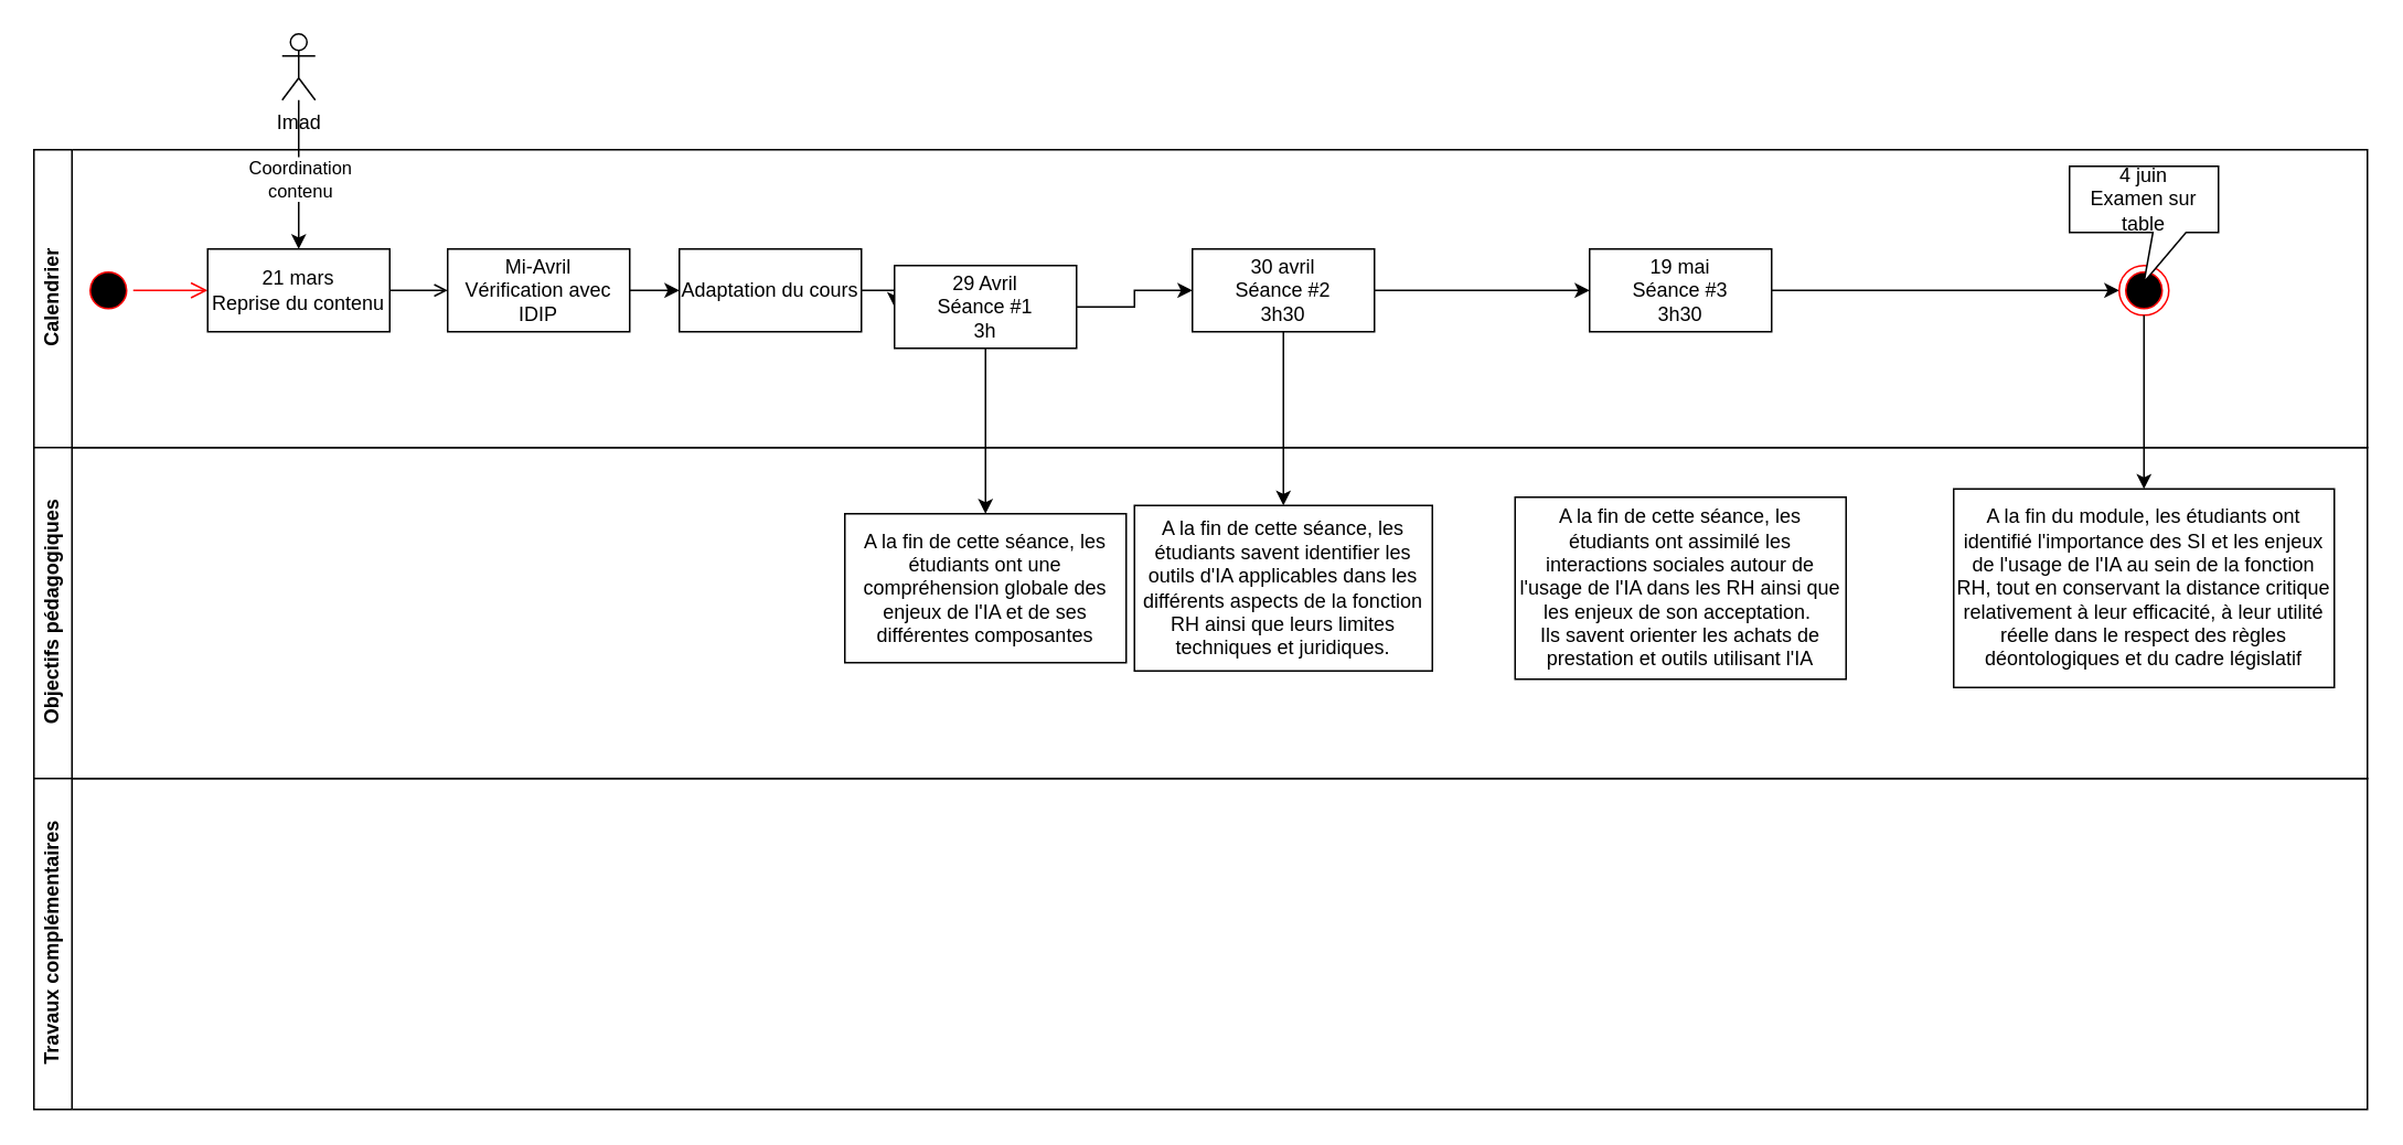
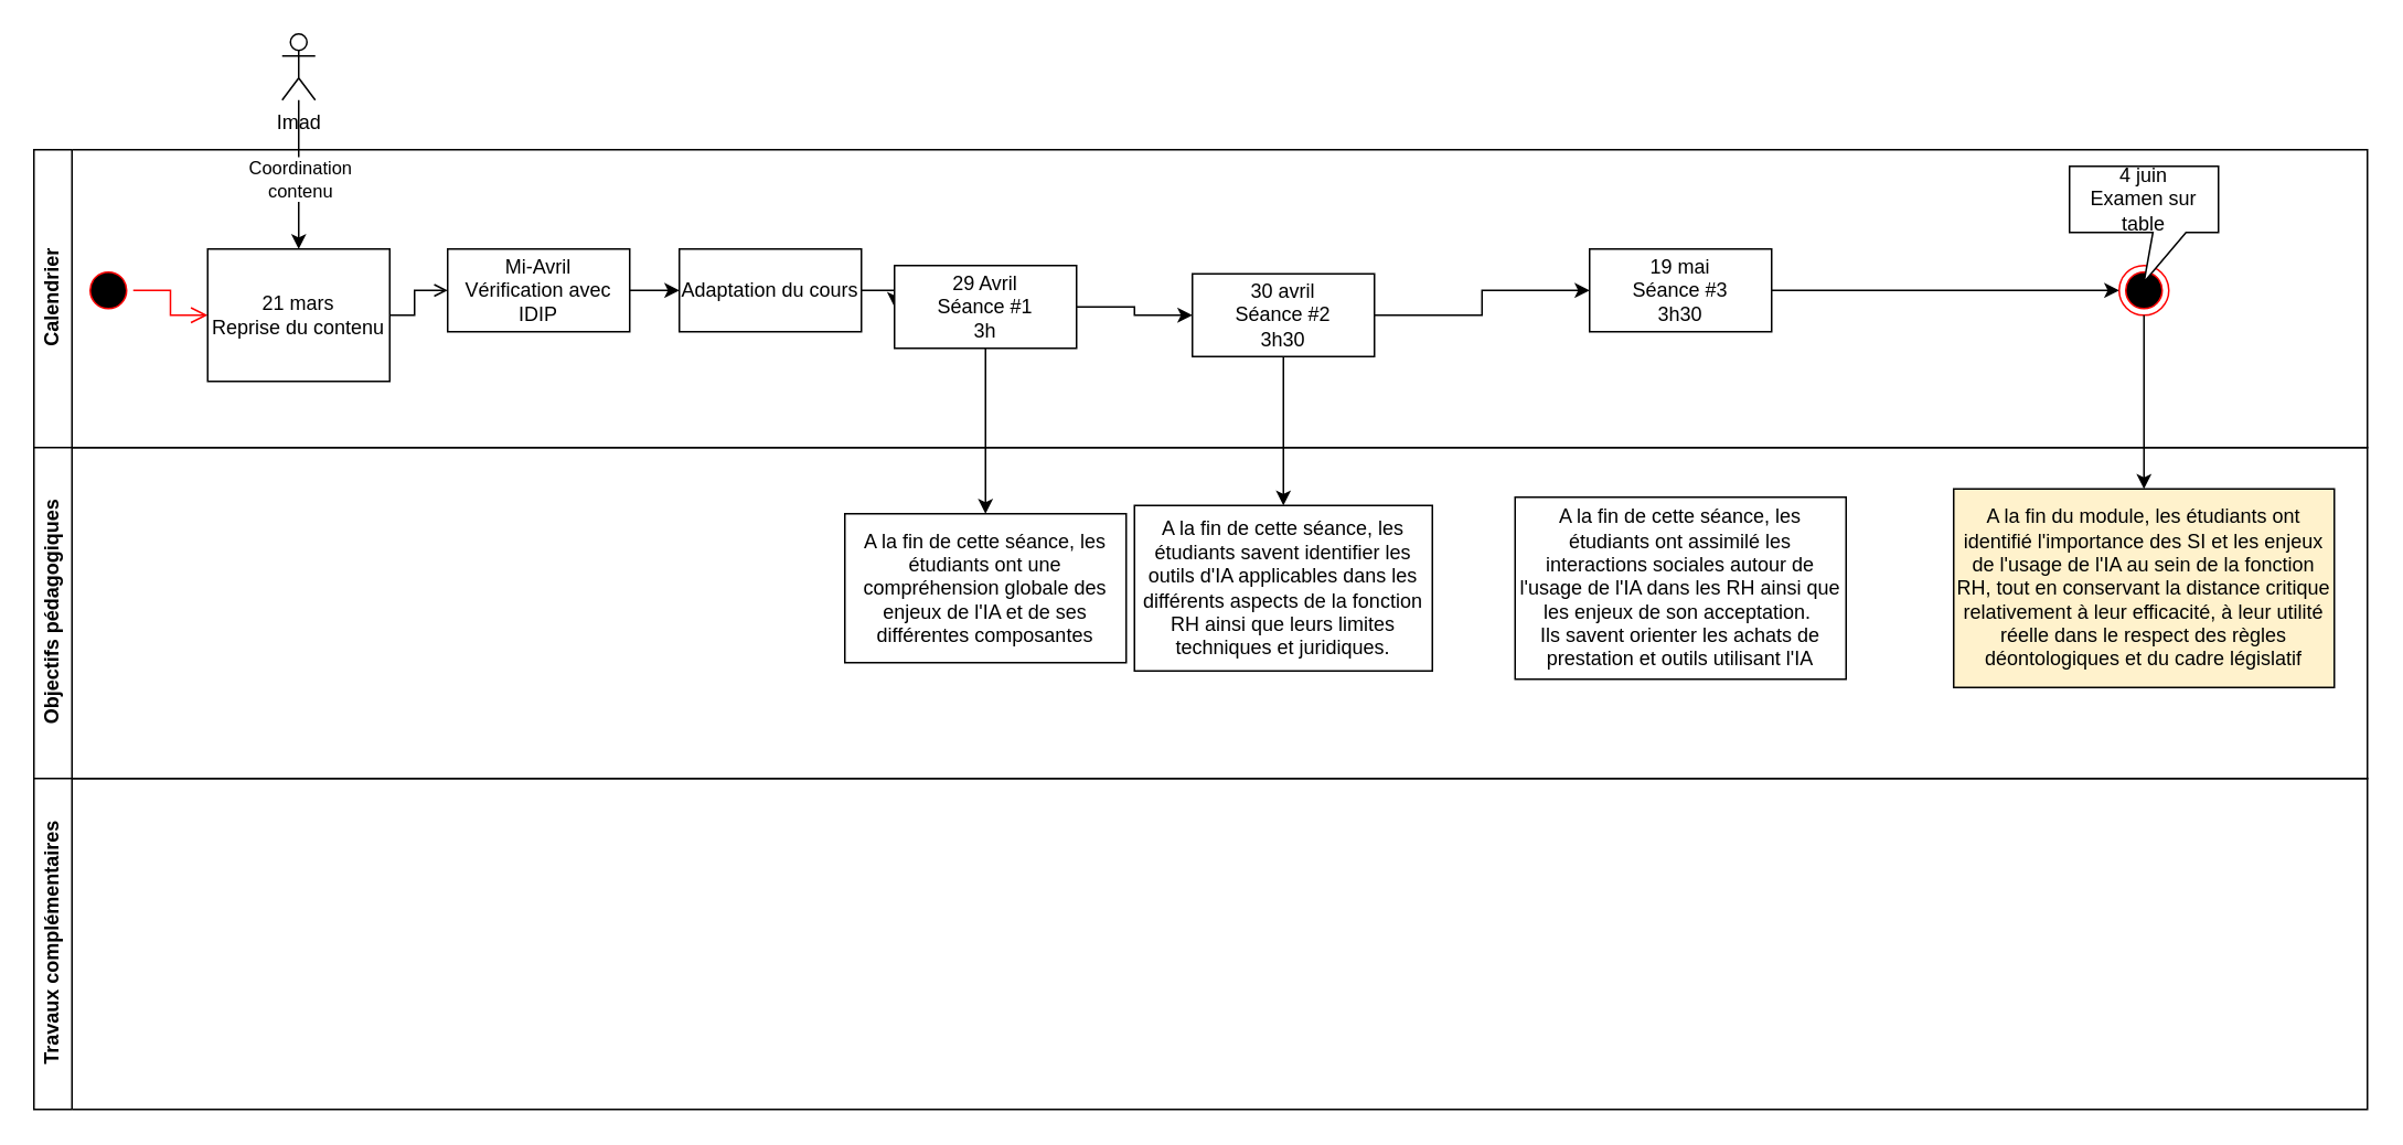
  <mxCell id="0" />
  <mxCell id="1" parent="0" />
  <mxCell id="2" value="Calendrier" style="swimlane;horizontal=0;whiteSpace=wrap;html=1;verticalAlign=middle;" vertex="1" parent="1"><mxGeometry x="20" y="90" width="1410" height="180" as="geometry" /></mxCell>
  <mxCell id="3" value="" style="ellipse;html=1;shape=startState;fillColor=#000000;strokeColor=#ff0000;" vertex="1" parent="2"><mxGeometry x="30" y="70" width="30" height="30" as="geometry" /></mxCell>
  <mxCell id="4" value="" style="edgeStyle=orthogonalEdgeStyle;html=1;verticalAlign=bottom;endArrow=open;endSize=8;strokeColor=#ff0000;rounded=0;entryX=0;entryY=0.5;entryDx=0;entryDy=0;" edge="1" source="3" parent="2" target="17"><mxGeometry relative="1" as="geometry"><mxPoint x="120" y="85" as="targetPoint" /></mxGeometry></mxCell>
  <mxCell id="5" value="" style="edgeStyle=orthogonalEdgeStyle;rounded=0;orthogonalLoop=1;jettySize=auto;html=1;" edge="1" parent="2" source="7" target="9"><mxGeometry relative="1" as="geometry" /></mxCell>
  <mxCell id="6" value="" style="edgeStyle=orthogonalEdgeStyle;rounded=0;orthogonalLoop=1;jettySize=auto;html=1;startArrow=open;startFill=0;endArrow=none;" edge="1" parent="2" source="7" target="17"><mxGeometry relative="1" as="geometry" /></mxCell>
  <mxCell id="7" value="Mi-Avril&lt;br&gt;Vérification avec IDIP" style="html=1;whiteSpace=wrap;" vertex="1" parent="2"><mxGeometry x="250" y="60" width="110" height="50" as="geometry" /></mxCell>
  <mxCell id="8" value="" style="edgeStyle=orthogonalEdgeStyle;rounded=0;orthogonalLoop=1;jettySize=auto;html=1;" edge="1" parent="2" source="9" target="11"><mxGeometry relative="1" as="geometry" /></mxCell>
  <mxCell id="9" value="Adaptation du cours" style="html=1;whiteSpace=wrap;" vertex="1" parent="2"><mxGeometry x="390" y="60" width="110" height="50" as="geometry" /></mxCell>
  <mxCell id="10" value="" style="edgeStyle=orthogonalEdgeStyle;rounded=0;orthogonalLoop=1;jettySize=auto;html=1;" edge="1" parent="2" source="11" target="13"><mxGeometry relative="1" as="geometry" /></mxCell>
  <mxCell id="11" value="29 Avril&lt;br&gt;Séance #1&lt;br&gt;3h" style="html=1;whiteSpace=wrap;" vertex="1" parent="2"><mxGeometry x="520" y="70" width="110" height="50" as="geometry" /></mxCell>
  <mxCell id="12" value="" style="edgeStyle=orthogonalEdgeStyle;rounded=0;orthogonalLoop=1;jettySize=auto;html=1;" edge="1" parent="2" source="13" target="15"><mxGeometry relative="1" as="geometry" /></mxCell>
- <mxCell id="13" value="30 avril&lt;br&gt;Séance #2&lt;br&gt;3h30" style="html=1;whiteSpace=wrap;" vertex="1" parent="2"><mxGeometry x="700" y="60" width="110" height="50" as="geometry" /></mxCell>
+ <mxCell id="13" value="30 avril&lt;br&gt;Séance #2&lt;br&gt;3h30" style="html=1;whiteSpace=wrap;" vertex="1" parent="2"><mxGeometry x="700" y="75" width="110" height="50" as="geometry" /></mxCell>
  <mxCell id="14" style="edgeStyle=orthogonalEdgeStyle;rounded=0;orthogonalLoop=1;jettySize=auto;html=1;entryX=0;entryY=0.5;entryDx=0;entryDy=0;" edge="1" parent="2" source="15" target="16"><mxGeometry relative="1" as="geometry" /></mxCell>
  <mxCell id="15" value="19 mai&lt;br&gt;Séance #3&lt;br&gt;3h30" style="html=1;whiteSpace=wrap;" vertex="1" parent="2"><mxGeometry x="940" y="60" width="110" height="50" as="geometry" /></mxCell>
  <mxCell id="16" value="" style="ellipse;html=1;shape=endState;fillColor=#000000;strokeColor=#ff0000;" vertex="1" parent="2"><mxGeometry x="1260" y="70" width="30" height="30" as="geometry" /></mxCell>
- <mxCell id="17" value="&lt;div&gt;21 mars&lt;/div&gt;Reprise du contenu" style="html=1;whiteSpace=wrap;" vertex="1" parent="2"><mxGeometry x="105" y="60" width="110" height="50" as="geometry" /></mxCell>
+ <mxCell id="17" value="&lt;div&gt;21 mars&lt;/div&gt;Reprise du contenu" style="html=1;whiteSpace=wrap;" vertex="1" parent="2"><mxGeometry x="105" y="60" width="110" height="80" as="geometry" /></mxCell>
  <mxCell id="18" value="4 juin&lt;br&gt;Examen sur table" style="shape=callout;whiteSpace=wrap;html=1;perimeter=calloutPerimeter;size=30;position=0.56;" vertex="1" parent="2"><mxGeometry x="1230" y="10" width="90" height="70" as="geometry" /></mxCell>
  <mxCell id="19" style="edgeStyle=orthogonalEdgeStyle;rounded=0;orthogonalLoop=1;jettySize=auto;html=1;entryX=0.5;entryY=0;entryDx=0;entryDy=0;" edge="1" parent="1" source="21" target="17"><mxGeometry relative="1" as="geometry" /></mxCell>
  <mxCell id="20" value="Coordination &lt;br&gt;contenu" style="edgeLabel;html=1;align=center;verticalAlign=middle;resizable=0;points=[];" vertex="1" connectable="0" parent="19"><mxGeometry x="0.042" relative="1" as="geometry"><mxPoint as="offset" /></mxGeometry></mxCell>
  <mxCell id="21" value="Imad" style="shape=umlActor;verticalLabelPosition=bottom;verticalAlign=top;html=1;" vertex="1" parent="1"><mxGeometry x="170" y="20" width="20" height="40" as="geometry" /></mxCell>
  <mxCell id="22" value="Objectifs pédagogiques" style="swimlane;horizontal=0;whiteSpace=wrap;html=1;" vertex="1" parent="1"><mxGeometry x="20" y="270" width="1410" height="200" as="geometry" /></mxCell>
  <mxCell id="23" value="A la fin de cette séance, les étudiants ont une compréhension globale des enjeux de l'IA et de ses différentes composantes" style="html=1;whiteSpace=wrap;movableLabel=0;" vertex="1" parent="22"><mxGeometry x="490" y="40" width="170" height="90" as="geometry" /></mxCell>
  <mxCell id="24" value="A la fin de cette séance, les étudiants savent identifier les outils d'IA applicables dans les différents aspects de la fonction RH ainsi que leurs limites techniques et juridiques." style="html=1;whiteSpace=wrap;" vertex="1" parent="22"><mxGeometry x="665" y="35" width="180" height="100" as="geometry" /></mxCell>
  <mxCell id="25" value="A la fin de cette séance, les étudiants ont assimilé les interactions sociales autour de l'usage de l'IA dans les RH ainsi que les enjeux de son acceptation.&amp;nbsp;&lt;br&gt;Ils savent orienter les achats de prestation et outils utilisant l'IA" style="html=1;whiteSpace=wrap;" vertex="1" parent="22"><mxGeometry x="895" y="30" width="200" height="110" as="geometry" /></mxCell>
- <mxCell id="26" value="A la fin du module, les étudiants ont identifié l'importance des SI et les enjeux de l'usage de l'IA au sein de la fonction RH, tout en conservant la distance critique relativement à leur efficacité, à leur utilité réelle dans le respect des règles déontologiques et du cadre législatif" style="html=1;whiteSpace=wrap;" vertex="1" parent="22"><mxGeometry x="1160" y="25" width="230" height="120" as="geometry" /></mxCell>
+ <mxCell id="26" value="A la fin du module, les étudiants ont identifié l'importance des SI et les enjeux de l'usage de l'IA au sein de la fonction RH, tout en conservant la distance critique relativement à leur efficacité, à leur utilité réelle dans le respect des règles déontologiques et du cadre législatif" style="html=1;whiteSpace=wrap;fillColor=#fff2cc;" vertex="1" parent="22"><mxGeometry x="1160" y="25" width="230" height="120" as="geometry" /></mxCell>
  <mxCell id="27" value="Travaux complémentaires" style="swimlane;horizontal=0;whiteSpace=wrap;html=1;" vertex="1" parent="1"><mxGeometry x="20" y="470" width="1410" height="200" as="geometry" /></mxCell>
  <mxCell id="28" style="edgeStyle=orthogonalEdgeStyle;rounded=0;orthogonalLoop=1;jettySize=auto;html=1;" edge="1" parent="1" source="13" target="24"><mxGeometry relative="1" as="geometry" /></mxCell>
  <mxCell id="29" style="edgeStyle=orthogonalEdgeStyle;rounded=0;orthogonalLoop=1;jettySize=auto;html=1;entryX=0.5;entryY=0;entryDx=0;entryDy=0;" edge="1" parent="1" source="11" target="23"><mxGeometry relative="1" as="geometry" /></mxCell>
  <mxCell id="30" style="edgeStyle=orthogonalEdgeStyle;rounded=0;orthogonalLoop=1;jettySize=auto;html=1;exitX=0.5;exitY=1;exitDx=0;exitDy=0;entryX=0.5;entryY=0;entryDx=0;entryDy=0;" edge="1" parent="1" source="16" target="26"><mxGeometry relative="1" as="geometry" /></mxCell>
